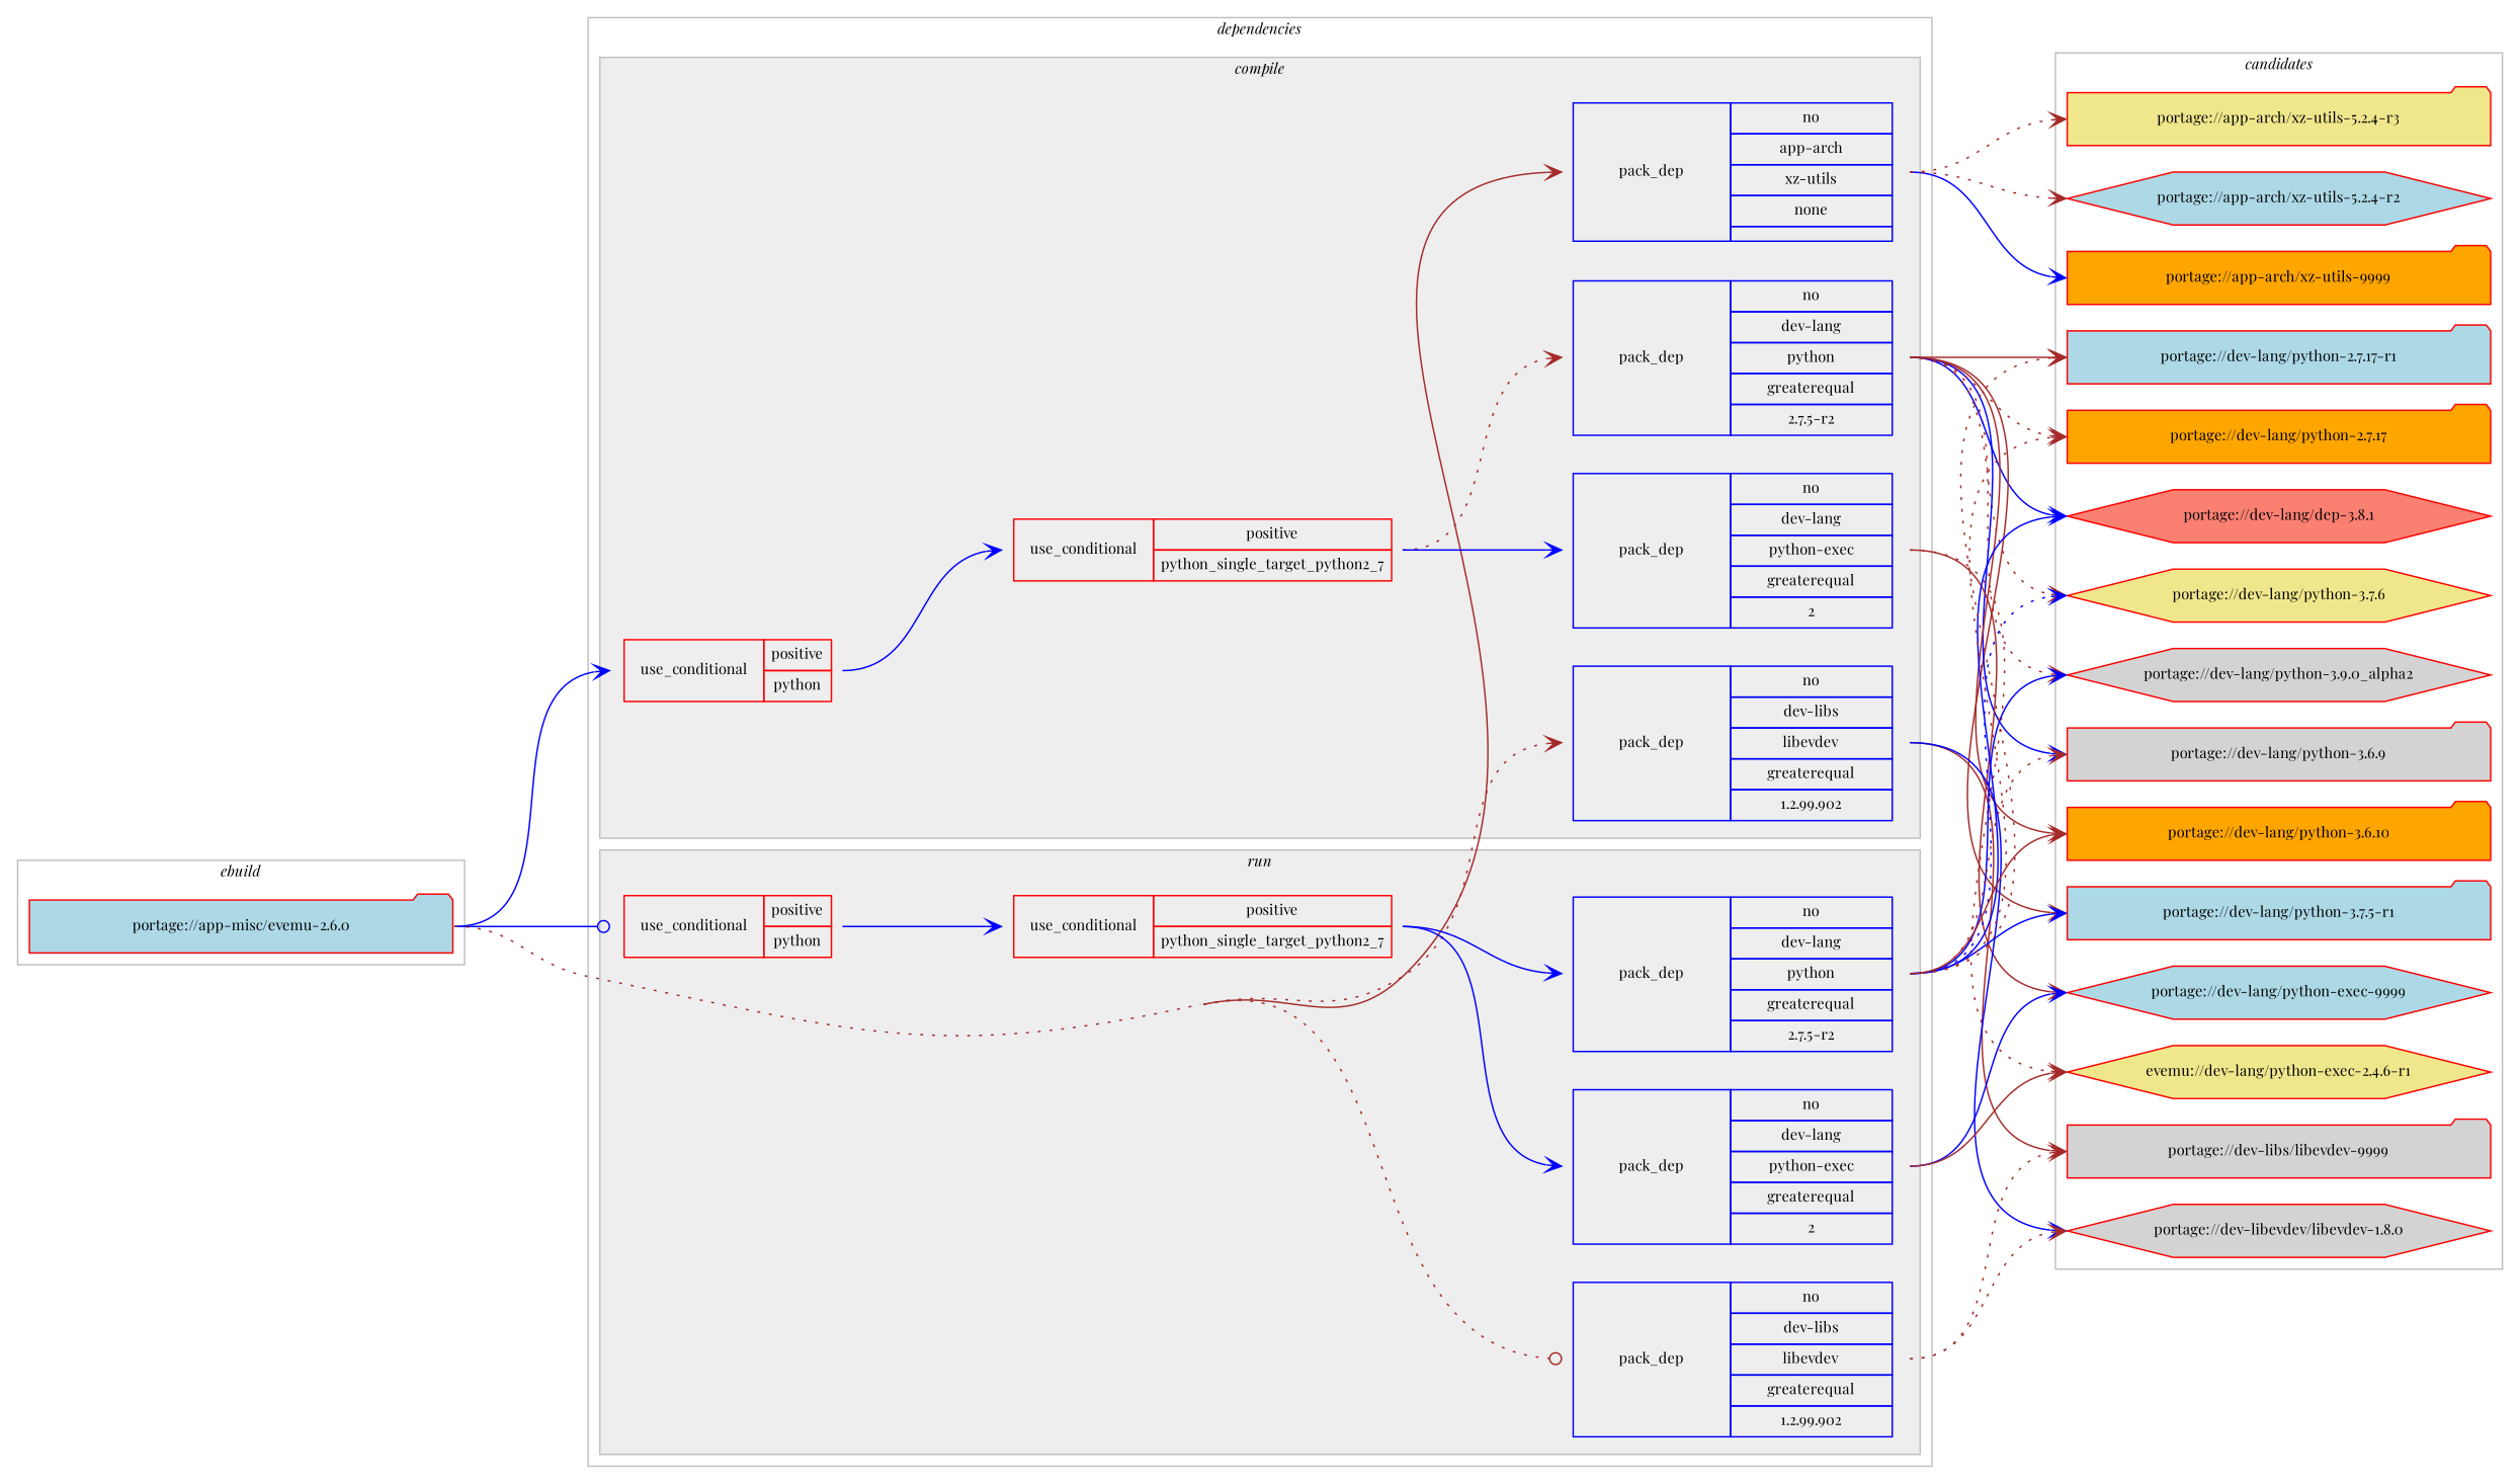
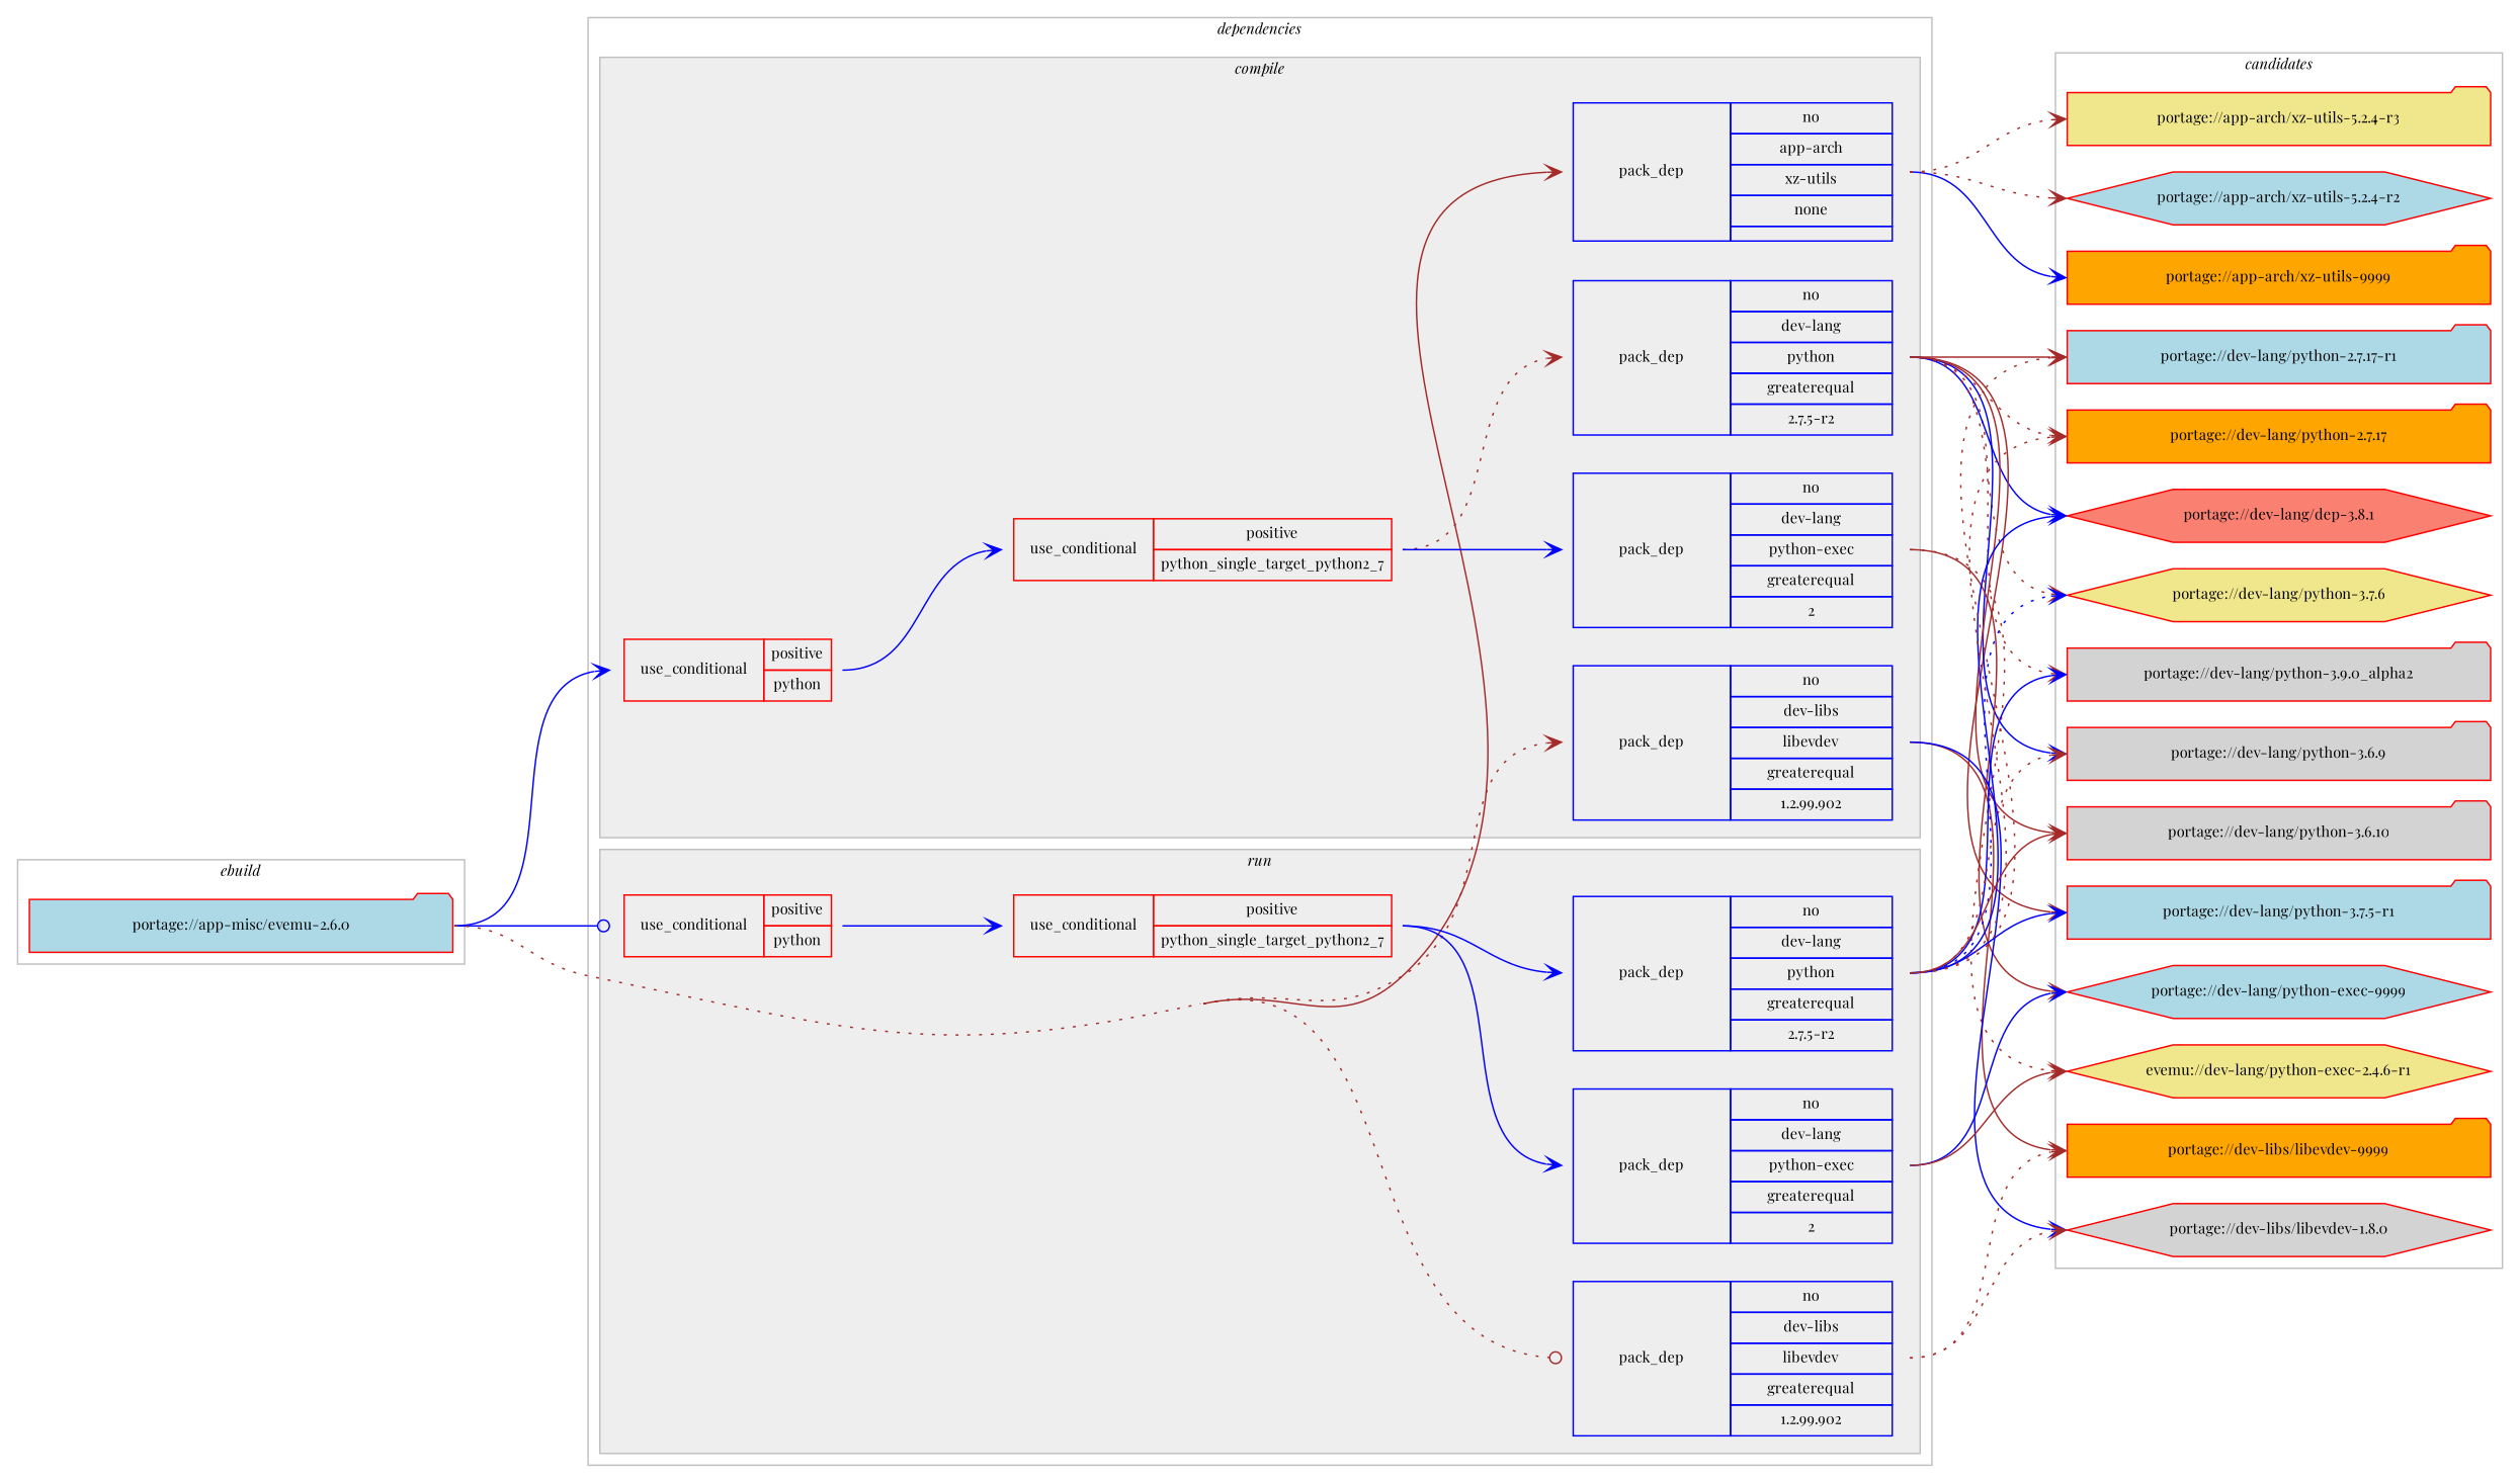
  digraph {
    compound=true
    concentrate=true
    fontname="Playfair Display"
    fontsize=10
    newrank=true
    rankdir=LR
    ranksep=1.5
    node [color=red fontname="Playfair Display" fontsize=10 shape=none style=filled]
    edge [arrowhead=vee color=brown fontname="Playfair Display" headport=w style=solid tailport=e weight=100]
    n1 [fillcolor=lightblue label="portage://app-misc/evemu-2.6.0" shape=folder width=4]
    n2 [color=blue label=<<TABLE BORDER="0" CELLBORDER="1" CELLSPACING="0" CELLPADDING="4" WIDTH="220"><TR><TD ROWSPAN="6" CELLPADDING="30">pack_dep</TD></TR><TR><TD WIDTH="110">no</TD></TR><TR><TD>dev-lang</TD></TR><TR><TD>python</TD></TR><TR><TD>greaterequal</TD></TR><TR><TD>2.7.5-r2</TD></TR></TABLE>> style=""]
    n3 [color=blue label=<<TABLE BORDER="0" CELLBORDER="1" CELLSPACING="0" CELLPADDING="4" WIDTH="220"><TR><TD ROWSPAN="6" CELLPADDING="30">pack_dep</TD></TR><TR><TD WIDTH="110">no</TD></TR><TR><TD>dev-lang</TD></TR><TR><TD>python-exec</TD></TR><TR><TD>greaterequal</TD></TR><TR><TD>2</TD></TR></TABLE>> style=""]
    n4 [label=<<TABLE BORDER="0" CELLBORDER="1" CELLSPACING="0" CELLPADDING="4"><TR><TD ROWSPAN="3" CELLPADDING="10">use_conditional</TD></TR><TR><TD>positive</TD></TR><TR><TD>python_single_target_python2_7</TD></TR></TABLE>> style=""]
    n5 [label=<<TABLE BORDER="0" CELLBORDER="1" CELLSPACING="0" CELLPADDING="4"><TR><TD ROWSPAN="3" CELLPADDING="10">use_conditional</TD></TR><TR><TD>positive</TD></TR><TR><TD>python</TD></TR></TABLE>> style=""]
    n6 [color=blue label=<<TABLE BORDER="0" CELLBORDER="1" CELLSPACING="0" CELLPADDING="4" WIDTH="220"><TR><TD ROWSPAN="6" CELLPADDING="30">pack_dep</TD></TR><TR><TD WIDTH="110">no</TD></TR><TR><TD>app-arch</TD></TR><TR><TD>xz-utils</TD></TR><TR><TD>none</TD></TR><TR><TD></TD></TR></TABLE>> style=""]
    n7 [color=blue label=<<TABLE BORDER="0" CELLBORDER="1" CELLSPACING="0" CELLPADDING="4" WIDTH="220"><TR><TD ROWSPAN="6" CELLPADDING="30">pack_dep</TD></TR><TR><TD WIDTH="110">no</TD></TR><TR><TD>dev-libs</TD></TR><TR><TD>libevdev</TD></TR><TR><TD>greaterequal</TD></TR><TR><TD>1.2.99.902</TD></TR></TABLE>> style=""]
    n8 [color=blue label=<<TABLE BORDER="0" CELLBORDER="1" CELLSPACING="0" CELLPADDING="4" WIDTH="220"><TR><TD ROWSPAN="6" CELLPADDING="30">pack_dep</TD></TR><TR><TD WIDTH="110">no</TD></TR><TR><TD>dev-lang</TD></TR><TR><TD>python</TD></TR><TR><TD>greaterequal</TD></TR><TR><TD>2.7.5-r2</TD></TR></TABLE>> style=""]
    n9 [color=blue label=<<TABLE BORDER="0" CELLBORDER="1" CELLSPACING="0" CELLPADDING="4" WIDTH="220"><TR><TD ROWSPAN="6" CELLPADDING="30">pack_dep</TD></TR><TR><TD WIDTH="110">no</TD></TR><TR><TD>dev-lang</TD></TR><TR><TD>python-exec</TD></TR><TR><TD>greaterequal</TD></TR><TR><TD>2</TD></TR></TABLE>> style=""]
    n10 [label=<<TABLE BORDER="0" CELLBORDER="1" CELLSPACING="0" CELLPADDING="4"><TR><TD ROWSPAN="3" CELLPADDING="10">use_conditional</TD></TR><TR><TD>positive</TD></TR><TR><TD>python_single_target_python2_7</TD></TR></TABLE>> style=""]
    n11 [label=<<TABLE BORDER="0" CELLBORDER="1" CELLSPACING="0" CELLPADDING="4"><TR><TD ROWSPAN="3" CELLPADDING="10">use_conditional</TD></TR><TR><TD>positive</TD></TR><TR><TD>python</TD></TR></TABLE>> style=""]
    n12 [color=blue label=<<TABLE BORDER="0" CELLBORDER="1" CELLSPACING="0" CELLPADDING="4" WIDTH="220"><TR><TD ROWSPAN="6" CELLPADDING="30">pack_dep</TD></TR><TR><TD WIDTH="110">no</TD></TR><TR><TD>dev-libs</TD></TR><TR><TD>libevdev</TD></TR><TR><TD>greaterequal</TD></TR><TR><TD>1.2.99.902</TD></TR></TABLE>> style=""]
-   n13 [fillcolor=lightgrey label="portage://dev-lang/python-3.9.0_alpha2" shape=hexagon width=4]
+   n13 [fillcolor=lightgrey label="portage://dev-lang/python-3.9.0_alpha2" shape=folder width=4]
    n14 [fillcolor=salmon label="portage://dev-lang/dep-3.8.1" shape=hexagon width=4]
    n15 [fillcolor=khaki label="portage://dev-lang/python-3.7.6" shape=hexagon width=4]
    n16 [fillcolor=lightblue label="portage://dev-lang/python-3.7.5-r1" shape=folder width=4]
    n17 [fillcolor=lightgrey label="portage://dev-lang/python-3.6.9" shape=folder width=4]
-   n18 [fillcolor=orange label="portage://dev-lang/python-3.6.10" shape=folder width=4]
+   n18 [fillcolor=lightgrey label="portage://dev-lang/python-3.6.10" shape=folder width=4]
    n19 [fillcolor=lightblue label="portage://dev-lang/python-2.7.17-r1" shape=folder width=4]
    n20 [fillcolor=orange label="portage://dev-lang/python-2.7.17" shape=folder width=4]
    n21 [fillcolor=lightblue label="portage://dev-lang/python-exec-9999" shape=hexagon width=4]
    n22 [fillcolor=khaki label="evemu://dev-lang/python-exec-2.4.6-r1" shape=hexagon width=4]
    n23 [fillcolor=orange label="portage://app-arch/xz-utils-9999" shape=folder width=4]
    n24 [fillcolor=khaki label="portage://app-arch/xz-utils-5.2.4-r3" shape=folder width=4]
    n25 [fillcolor=lightblue label="portage://app-arch/xz-utils-5.2.4-r2" shape=hexagon width=4]
-   n26 [fillcolor=lightgrey label="portage://dev-libs/libevdev-9999" shape=folder width=4]
-   n27 [fillcolor=lightgrey label="portage://dev-libevdev/libevdev-1.8.0" shape=hexagon width=4]
+   n26 [fillcolor=orange label="portage://dev-libs/libevdev-9999" shape=folder width=4]
+   n27 [fillcolor=lightgrey label="portage://dev-libs/libevdev-1.8.0" shape=hexagon width=4]
    subgraph cluster_1 {
      color=gray
      label=<<i>dependencies</i>>
      subgraph cluster_2 {
        color=gray
        fillcolor="#eeeeee"
        label=<<i>compile</i>>
        style=filled
        subgraph sub_3 {
          color=gray
          fillcolor="#eeeeee"
          label=<<i>compile</i>>
          style=filled
          n5
          subgraph sub_4 {
            color=gray
            fillcolor="#eeeeee"
            label=<<i>compile</i>>
            style=filled
            n4
            subgraph sub_5 {
              color=gray
              fillcolor="#eeeeee"
              label=<<i>compile</i>>
              style=filled
              n2
            }
            subgraph sub_6 {
              color=gray
              fillcolor="#eeeeee"
              label=<<i>compile</i>>
              style=filled
              n3
            }
          }
        }
        subgraph sub_7 {
          color=gray
          fillcolor="#eeeeee"
          label=<<i>compile</i>>
          style=filled
          n6
        }
        subgraph sub_8 {
          color=gray
          fillcolor="#eeeeee"
          label=<<i>compile</i>>
          style=filled
          n7
        }
      }
      subgraph cluster_9 {
        color=gray
        fillcolor="#eeeeee"
        label=<<i>compile and run</i>>
        style=filled
      }
      subgraph cluster_10 {
        color=gray
        fillcolor="#eeeeee"
        label=<<i>run</i>>
        style=filled
        subgraph sub_11 {
          color=gray
          fillcolor="#eeeeee"
          label=<<i>run</i>>
          style=filled
          n11
          subgraph sub_12 {
            color=gray
            fillcolor="#eeeeee"
            label=<<i>run</i>>
            style=filled
            n10
            subgraph sub_13 {
              color=gray
              fillcolor="#eeeeee"
              label=<<i>run</i>>
              style=filled
              n8
            }
            subgraph sub_14 {
              color=gray
              fillcolor="#eeeeee"
              label=<<i>run</i>>
              style=filled
              n9
            }
          }
        }
        subgraph sub_15 {
          color=gray
          fillcolor="#eeeeee"
          label=<<i>run</i>>
          style=filled
          n12
        }
      }
    }
    subgraph cluster_16 {
      color=gray
      label=<<i>ebuild</i>>
      n1
    }
    subgraph cluster_17 {
      color=gray
      label=<<i>candidates</i>>
      rank=same
      subgraph sub_18 {
        color=black
        label=<<i>candidates</i>>
        nodesep=1
        rank=same
        n13
        n14
        n15
        n16
        n17
        n18
        n19
        n20
      }
      subgraph sub_19 {
        color=black
        label=<<i>candidates</i>>
        nodesep=1
        rank=same
        n21
        n22
      }
      subgraph sub_20 {
        color=black
        label=<<i>candidates</i>>
        nodesep=1
        rank=same
        n23
        n24
        n25
      }
      subgraph sub_21 {
        color=black
        label=<<i>candidates</i>>
        nodesep=1
        rank=same
        n26
        n27
      }
      subgraph sub_22 {
        color=black
        label=<<i>candidates</i>>
        nodesep=1
        rank=same
        n13
        n14
        n15
        n16
        n17
        n18
        n19
        n20
      }
      subgraph sub_23 {
        color=black
        label=<<i>candidates</i>>
        nodesep=1
        rank=same
        n21
        n22
      }
      subgraph sub_24 {
        color=black
        label=<<i>candidates</i>>
        nodesep=1
        rank=same
        n26
        n27
      }
    }
    n1 -> n5 [color=blue weight=20]
    n1 -> n6 [weight=20]
    n1 -> n7 [style=dotted weight=20]
    n1 -> n11 [arrowhead=odot color=blue weight=20]
    n1 -> n12 [arrowhead=odot style=dotted weight=20]
    n2 -> n13 [style=dotted]
    n2 -> n14 [color=blue]
    n2 -> n15 [style=dotted]
    n2 -> n16
    n2 -> n17 [color=blue]
    n2 -> n18
    n2 -> n19
    n2 -> n20 [style=dotted]
    n3 -> n21
    n3 -> n22 [style=dotted]
    n4 -> n2 [style=dotted weight=20]
    n4 -> n3 [color=blue weight=20]
    n5 -> n4 [color=blue weight=20]
    n6 -> n23 [color=blue]
    n6 -> n24 [style=dotted]
    n6 -> n25 [style=dotted]
    n7 -> n26
    n7 -> n27 [color=blue]
    n8 -> n13 [color=blue]
    n8 -> n14 [color=blue]
    n8 -> n15 [color=blue style=dotted]
    n8 -> n16 [color=blue]
    n8 -> n17 [style=dotted]
    n8 -> n18
    n8 -> n19 [style=dotted]
    n8 -> n20 [style=dotted]
    n9 -> n21 [color=blue]
    n9 -> n22
    n10 -> n8 [color=blue weight=20]
    n10 -> n9 [color=blue weight=20]
    n11 -> n10 [color=blue weight=20]
    n12 -> n26 [style=dotted]
    n12 -> n27 [style=dotted]
  }
